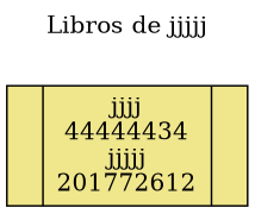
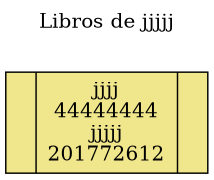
  digraph {
    label="Libros de jjjjj"
    labelloc=t
-   n1 [color=black fillcolor=khaki height=.1 label="<f0> |jjjj\n44444434\njjjjj\n201772612|<f1>" shape=record style=filled]
+   n1 [color=black fillcolor=khaki height=.1 label="<f0> |jjjj\n44444444\njjjjj\n201772612|<f1>" shape=record style=filled]
  }
